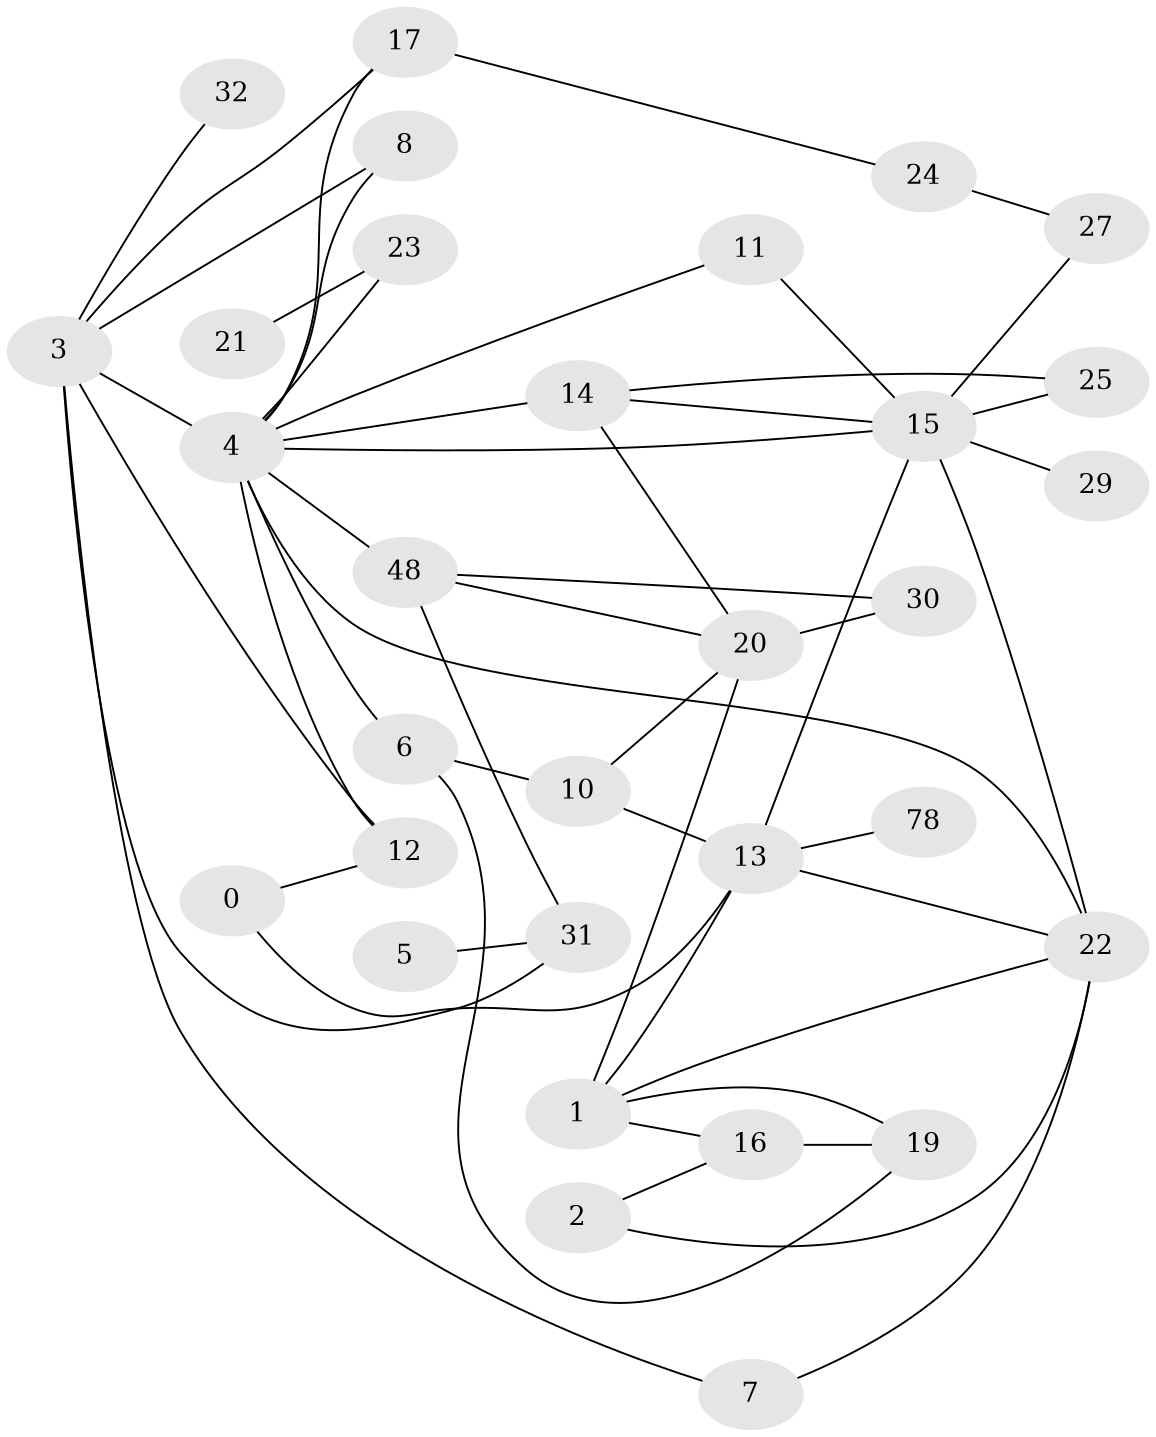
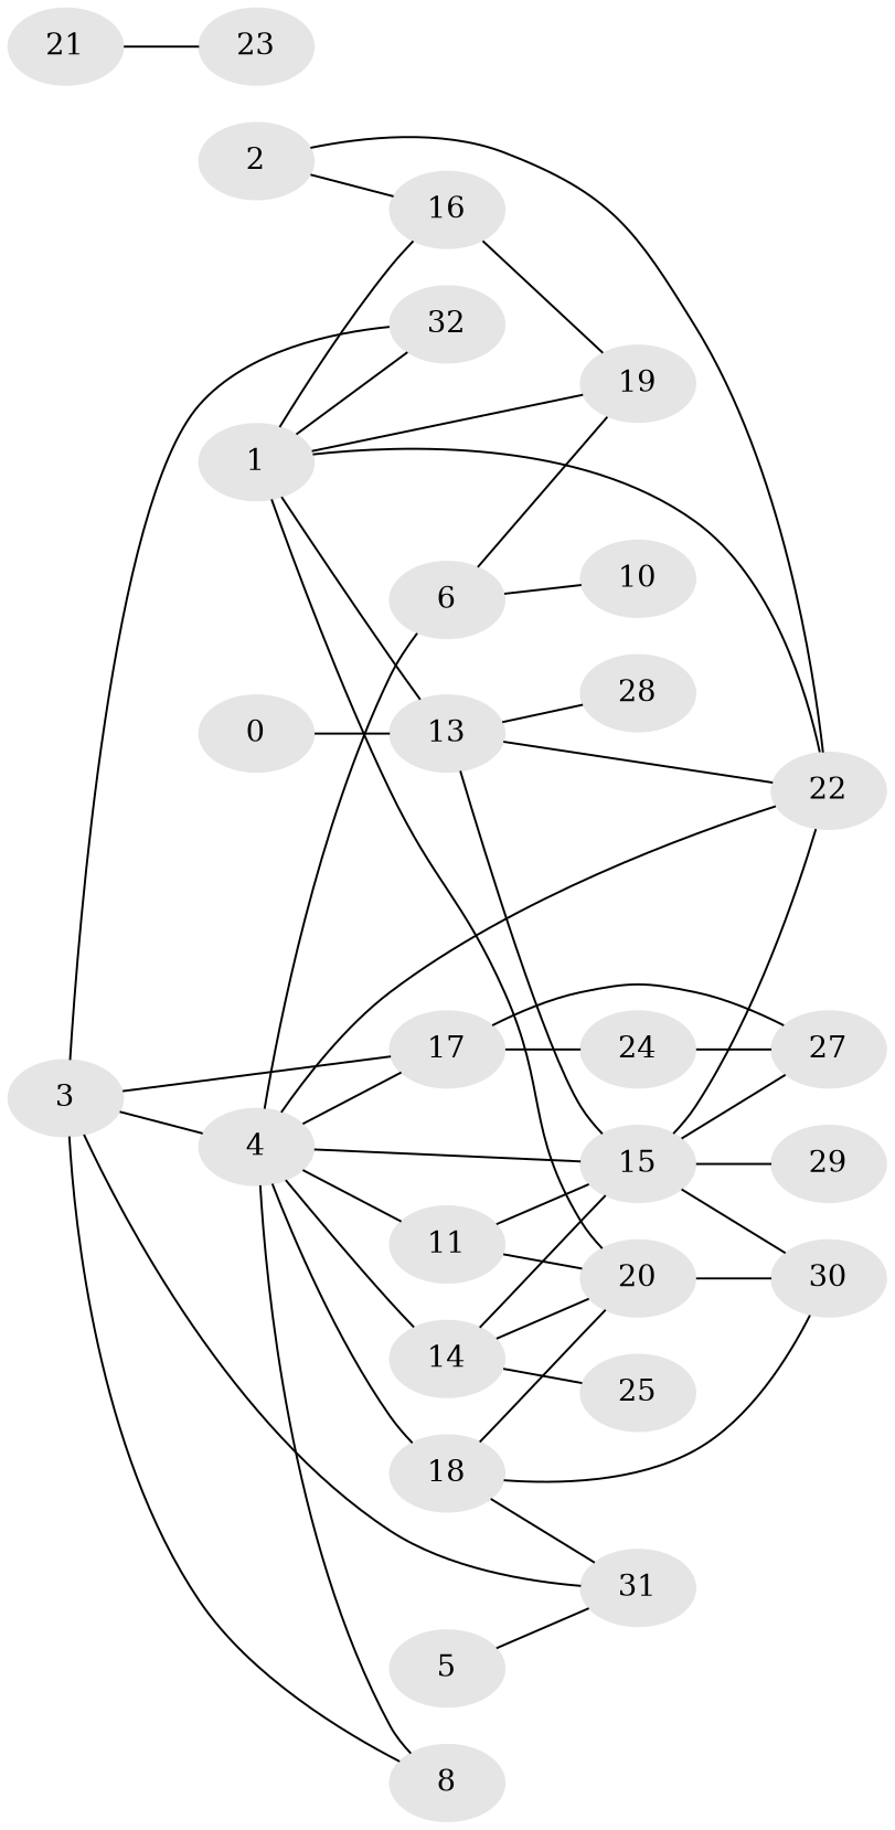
  graph {
    rankdir=LR
    node [color=gray90 style=filled]
    edge [weight=1.0]
    1
    13
    16
    19
    20
    22
    32
    15
-   28 [label=78]
+   28
    30
    2
    3
    4
-   7
    8
-   12
    17
    31
    6
    11
    14
-   18 [label=48]
+   18
    23
    27
    24
    10
    25
    29
    5
    n30 [label=0]
    21
    1 -- 13
    1 -- 16
    1 -- 19
    1 -- 20
    1 -- 22
+   1 -- 32
    13 -- 22
    13 -- 15
    13 -- 28
    16 -- 19
    20 -- 30
    15 -- 22
-   15 -- 25 [weight=2.0]
+   15 -- 30 [weight=2.0]
    15 -- 27
    15 -- 29
    2 -- 16
    2 -- 22
    3 -- 32 [weight=2.0]
    3 -- 4
-   3 -- 7
    3 -- 8
-   3 -- 12
    3 -- 17
    3 -- 31
    4 -- 22
    4 -- 15
    4 -- 8
-   4 -- 12
    4 -- 17
    4 -- 6
    4 -- 11
    4 -- 14
    4 -- 18
-   4 -- 23
-   7 -- 22
+   17 -- 27
    17 -- 24
    6 -- 19
    6 -- 10
-   10 -- 20
+   11 -- 20
    11 -- 15
    14 -- 20
    14 -- 15
    14 -- 25
    18 -- 20
    18 -- 30
    18 -- 31
    24 -- 27
-   10 -- 13
    5 -- 31
    n30 -- 13
-   n30 -- 12
    21 -- 23
  }
